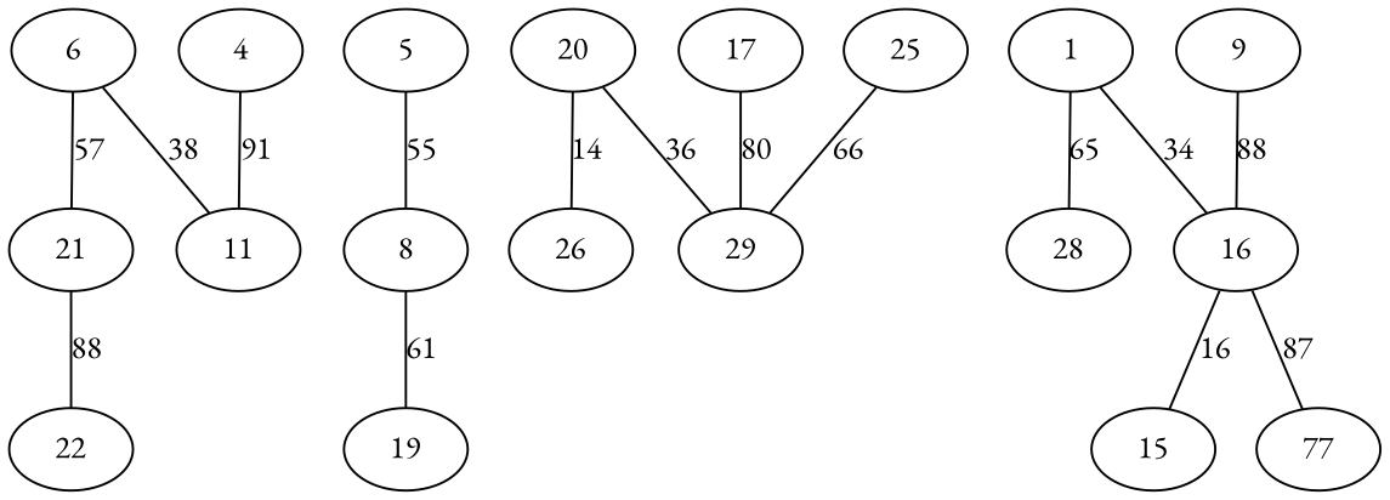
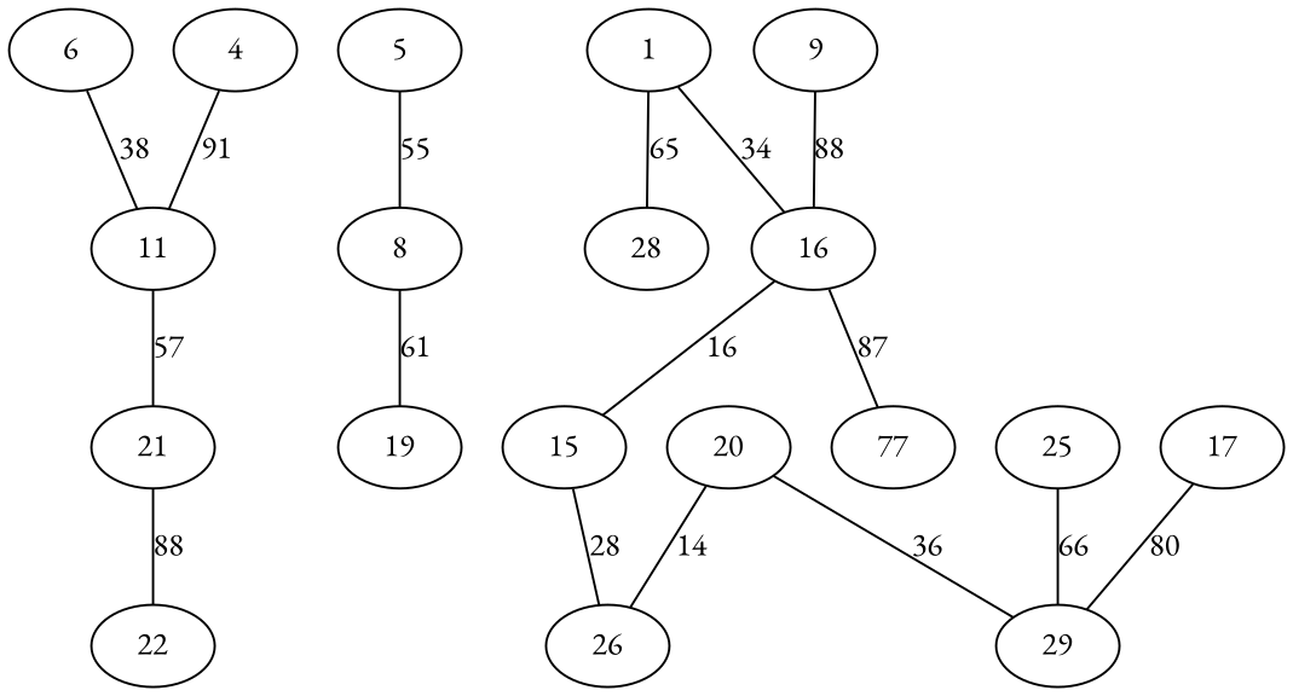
  graph {
    fontname="EB Garamond"
    node [fontname="EB Garamond"]
    edge [fontname="EB Garamond"]
    n1 [label=6]
    n2 [label=11]
    n3 [label=21]
    n4 [label=8]
    n5 [label=19]
    n6 [label=20]
    n7 [label=26]
    n8 [label=29]
    n9 [label=1]
    n10 [label=16]
    n11 [label=28]
    n12 [label=15]
    n13 [label=77]
    n14 [label=4]
    n15 [label=5]
    n16 [label=22]
    n17 [label=9]
    n18 [label=17]
    n19 [label=25]
    n1 -- n2 [label=38]
-   n1 -- n3 [label=57]
+   n2 -- n3 [label=57]
    n3 -- n16 [label=88]
    n4 -- n5 [label=61]
    n6 -- n7 [label=14]
    n6 -- n8 [label=36]
    n9 -- n10 [label=34]
    n9 -- n11 [label=65]
    n10 -- n12 [label=16]
    n10 -- n13 [label=87]
+   n12 -- n7 [label=28]
    n14 -- n2 [label=91]
    n15 -- n4 [label=55]
    n17 -- n10 [label=88]
    n18 -- n8 [label=80]
    n19 -- n8 [label=66]
  }
